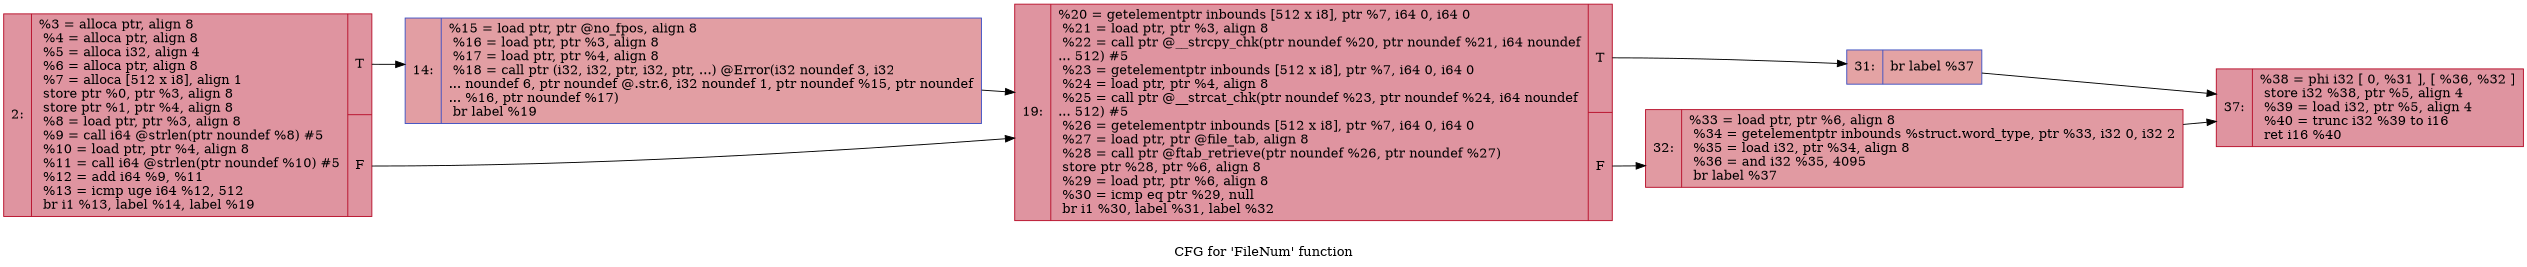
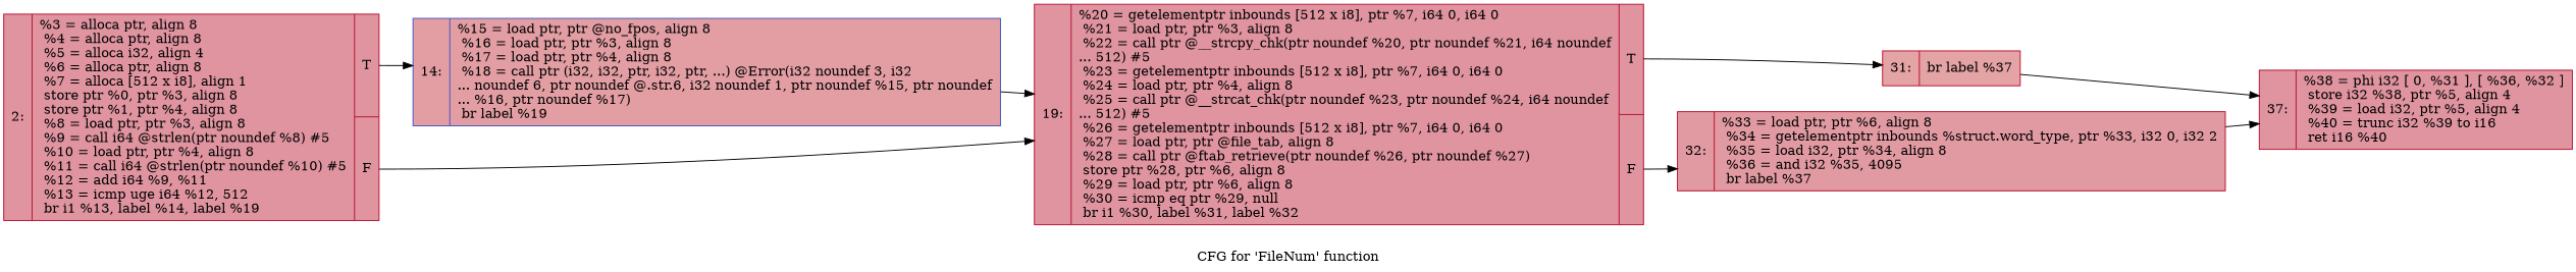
  digraph {
    label="CFG for 'FileNum' function"
    rankdir=LR
    fontname="DejaVu Serif"
    node [color="#b70d28ff" fillcolor="#b70d2870" fontname="DejaVu Serif" shape=record style=filled]
    edge [fontname="DejaVu Serif"]
    n1 [label="{2:\l|  %3 = alloca ptr, align 8\l  %4 = alloca ptr, align 8\l  %5 = alloca i32, align 4\l  %6 = alloca ptr, align 8\l  %7 = alloca [512 x i8], align 1\l  store ptr %0, ptr %3, align 8\l  store ptr %1, ptr %4, align 8\l  %8 = load ptr, ptr %3, align 8\l  %9 = call i64 @strlen(ptr noundef %8) #5\l  %10 = load ptr, ptr %4, align 8\l  %11 = call i64 @strlen(ptr noundef %10) #5\l  %12 = add i64 %9, %11\l  %13 = icmp uge i64 %12, 512\l  br i1 %13, label %14, label %19\l|{<s0>T|<s1>F}}"]
    n2 [color="#3d50c3ff" fillcolor="#be242e70" label="{14:\l|  %15 = load ptr, ptr @no_fpos, align 8\l  %16 = load ptr, ptr %3, align 8\l  %17 = load ptr, ptr %4, align 8\l  %18 = call ptr (i32, i32, ptr, i32, ptr, ...) @Error(i32 noundef 3, i32\l... noundef 6, ptr noundef @.str.6, i32 noundef 1, ptr noundef %15, ptr noundef\l... %16, ptr noundef %17)\l  br label %19\l}"]
    n3 [label="{19:\l|  %20 = getelementptr inbounds [512 x i8], ptr %7, i64 0, i64 0\l  %21 = load ptr, ptr %3, align 8\l  %22 = call ptr @__strcpy_chk(ptr noundef %20, ptr noundef %21, i64 noundef\l... 512) #5\l  %23 = getelementptr inbounds [512 x i8], ptr %7, i64 0, i64 0\l  %24 = load ptr, ptr %4, align 8\l  %25 = call ptr @__strcat_chk(ptr noundef %23, ptr noundef %24, i64 noundef\l... 512) #5\l  %26 = getelementptr inbounds [512 x i8], ptr %7, i64 0, i64 0\l  %27 = load ptr, ptr @file_tab, align 8\l  %28 = call ptr @ftab_retrieve(ptr noundef %26, ptr noundef %27)\l  store ptr %28, ptr %6, align 8\l  %29 = load ptr, ptr %6, align 8\l  %30 = icmp eq ptr %29, null\l  br i1 %30, label %31, label %32\l|{<s0>T|<s1>F}}"]
-   n4 [color="#3d50c3ff" fillcolor="#c32e3170" label="{31:\l|  br label %37\l}"]
+   n4 [fillcolor="#c32e3170" label="{31:\l|  br label %37\l}"]
    n5 [fillcolor="#bb1b2c70" label="{32:\l|  %33 = load ptr, ptr %6, align 8\l  %34 = getelementptr inbounds %struct.word_type, ptr %33, i32 0, i32 2\l  %35 = load i32, ptr %34, align 8\l  %36 = and i32 %35, 4095\l  br label %37\l}"]
    n6 [label="{37:\l|  %38 = phi i32 [ 0, %31 ], [ %36, %32 ]\l  store i32 %38, ptr %5, align 4\l  %39 = load i32, ptr %5, align 4\l  %40 = trunc i32 %39 to i16\l  ret i16 %40\l}"]
    n1 -> n2 [tailport=s0]
    n1 -> n3 [tailport=s1]
    n2 -> n3
    n3 -> n4 [tailport=s0]
    n3 -> n5 [tailport=s1]
    n4 -> n6
    n5 -> n6
  }
